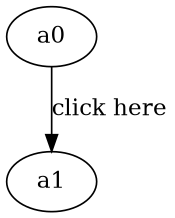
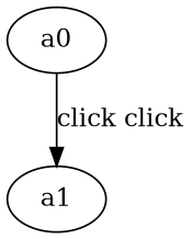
  digraph {
    a0
    a1
-   a0 -> a1 [label="click here"]
+   a0 -> a1 [label="click click"]
  }
